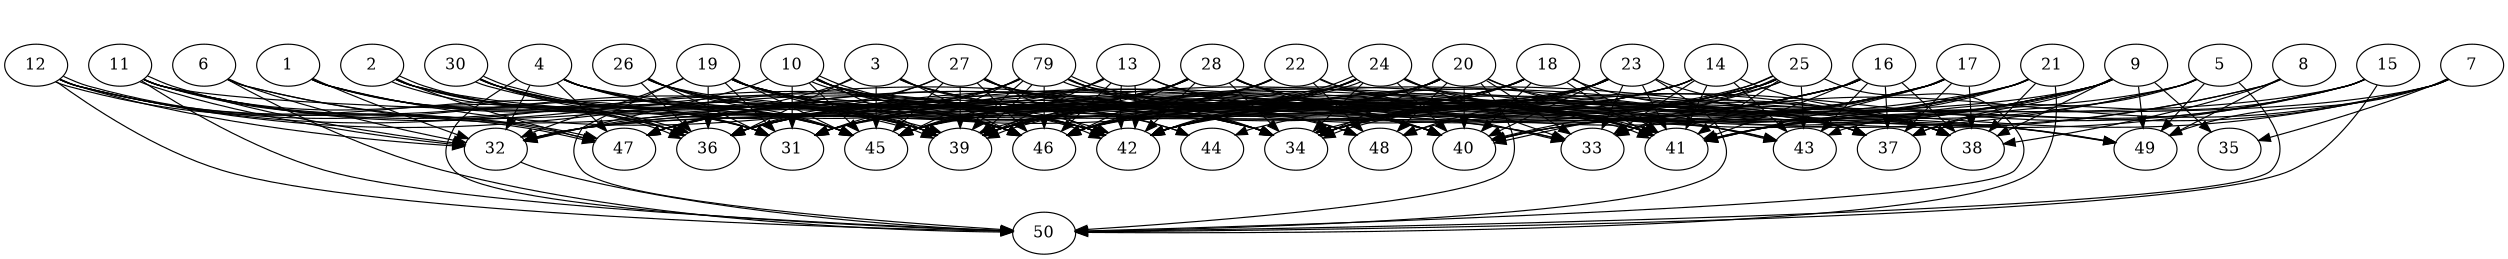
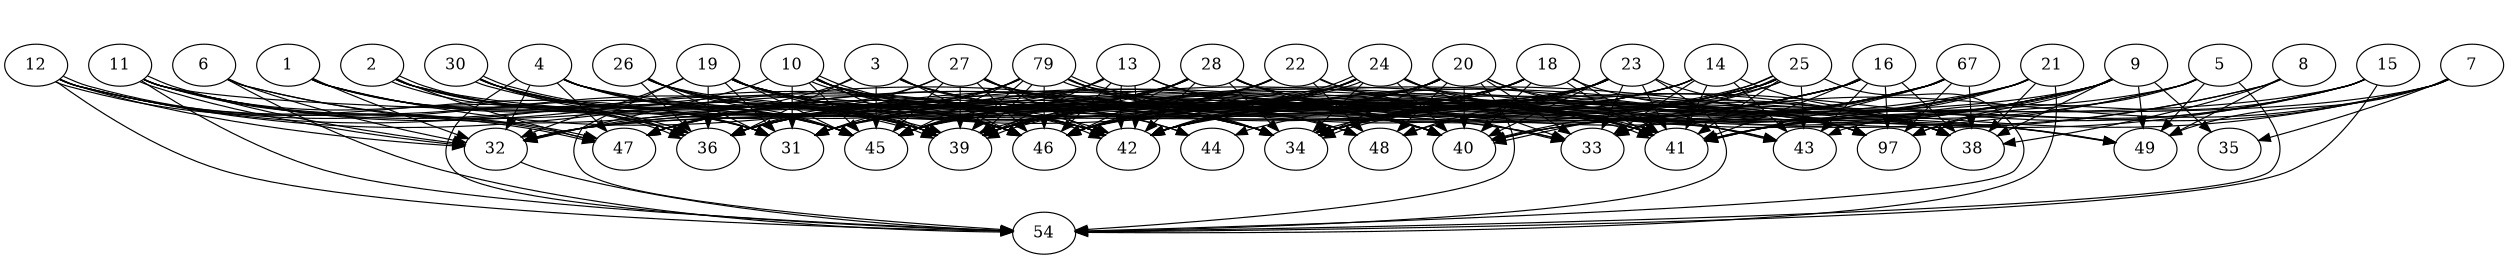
  digraph {
    node [alpha=0.06]
    1 [alpha=0.05 expect_size=16618496]
    31 [expect_size=20038656]
    32 [alpha=0.05 expect_size=43367424]
    36 [alpha=0.10 expect_size=41717760]
    39 [alpha=0.09 expect_size=7331840]
    40 [expect_size=24430592]
    45 [expect_size=51309568]
-   50 [alpha=0.14 expect_size=32599040]
+   50 [alpha=0.14 expect_size=32599040 label=54]
    2 [alpha=0.08 expect_size=23351296]
-   37 [alpha=0.16 expect_size=7207936]
+   37 [alpha=0.16 expect_size=7207936 label=97]
    42 [alpha=0.19 expect_size=41809920]
    46 [alpha=0.16 expect_size=30076928]
    47 [alpha=0.14 expect_size=5532672]
    3 [expect_size=48515072]
    41 [alpha=0.02 expect_size=28126208]
    44 [alpha=0.08 expect_size=17653760]
    4 [alpha=0.19 expect_size=26370048]
    34 [alpha=0.14 expect_size=37218304]
    5 [alpha=0.14 expect_size=49085440]
    49 [alpha=0.11 expect_size=12142592]
    6 [expect_size=19309568]
    7 [alpha=0.15 expect_size=31332352]
    33 [alpha=0.05 expect_size=34670592]
    35 [alpha=0.11 expect_size=24952832]
    8 [alpha=0.09 expect_size=8383488]
    38 [expect_size=41884672]
    9 [alpha=0.02 expect_size=31753216]
    10 [alpha=0.05 expect_size=34557952]
    11 [alpha=0.02 expect_size=28634112]
    12 [alpha=0.18 expect_size=39428096]
    13 [alpha=0.20 expect_size=9945088]
    14 [alpha=0.07 expect_size=24848384]
    43 [alpha=0.14 expect_size=5293056]
    15 [expect_size=23430144]
    48 [alpha=0.03 expect_size=44320768]
    16 [alpha=0.17 expect_size=9631744]
-   17 [alpha=0.04 expect_size=24701952]
+   17 [alpha=0.04 expect_size=24701952 label=67]
    18 [expect_size=12503040]
    19 [alpha=0.17 expect_size=34468864]
    20 [alpha=0.11 expect_size=39742464]
    21 [alpha=0.10 expect_size=50760704]
    22 [alpha=0.16 expect_size=7165952]
    23 [alpha=0.01 expect_size=48710656]
    24 [alpha=0.15 expect_size=47577088]
    25 [alpha=0.07 expect_size=17439744]
    26 [alpha=0.05 expect_size=31452160]
    27 [alpha=0.15 expect_size=23943168]
    28 [alpha=0.05 expect_size=33768448]
    n49 [alpha=0.07 expect_size=47524864 label=79]
    30 [alpha=0.02 expect_size=40944640]
    1 -> 31
    1 -> 32
    1 -> 36
    1 -> 39
    1 -> 40
    1 -> 45
    32 -> 50
    2 -> 31
    2 -> 36
    2 -> 36
    2 -> 37
    2 -> 42
    2 -> 46
    2 -> 47
    3 -> 32
    3 -> 36
    3 -> 40
    3 -> 45
    3 -> 46
    3 -> 41
    3 -> 44
    4 -> 32
    4 -> 39
    4 -> 40
    4 -> 45
    4 -> 50
    4 -> 37
    4 -> 42
    4 -> 47
    4 -> 34
    5 -> 39
    5 -> 45
    5 -> 50
    5 -> 37
    5 -> 34
    5 -> 49
    6 -> 32
    6 -> 50
    6 -> 42
    6 -> 34
    7 -> 40
    7 -> 42
    7 -> 41
    7 -> 49
    7 -> 33
    7 -> 35
    8 -> 42
    8 -> 46
    8 -> 49
    8 -> 38
    9 -> 31
    9 -> 39
    9 -> 45
    9 -> 37
    9 -> 42
    9 -> 41
    9 -> 44
    9 -> 49
    9 -> 35
    9 -> 38
    10 -> 31
    10 -> 32
    10 -> 39
    10 -> 40
    10 -> 45
    10 -> 42
    10 -> 42
    10 -> 46
    10 -> 44
    10 -> 34
    11 -> 32
    11 -> 32
    11 -> 36
    11 -> 45
    11 -> 50
    11 -> 42
    11 -> 46
    11 -> 47
    11 -> 49
    12 -> 31
    12 -> 32
    12 -> 39
    12 -> 50
    12 -> 42
    12 -> 47
    12 -> 47
    12 -> 34
    13 -> 39
    13 -> 40
    13 -> 45
    13 -> 42
    13 -> 42
    13 -> 46
    13 -> 47
    13 -> 41
    14 -> 45
    14 -> 42
    14 -> 46
    14 -> 47
    14 -> 41
    14 -> 33
    14 -> 38
    14 -> 43
    15 -> 50
    15 -> 42
    15 -> 46
    15 -> 41
    15 -> 43
    15 -> 48
    16 -> 31
    16 -> 45
    16 -> 37
    16 -> 42
    16 -> 46
    16 -> 41
    16 -> 34
    16 -> 38
    16 -> 43
    17 -> 31
    17 -> 39
    17 -> 40
    17 -> 37
    17 -> 42
    17 -> 41
    17 -> 34
    17 -> 38
    18 -> 31
    18 -> 39
    18 -> 40
    18 -> 45
    18 -> 37
    18 -> 42
    18 -> 46
    18 -> 41
    18 -> 41
    18 -> 34
    19 -> 31
    19 -> 32
    19 -> 36
    19 -> 39
    19 -> 40
    19 -> 45
    19 -> 50
    19 -> 42
    19 -> 46
    19 -> 41
    19 -> 34
    19 -> 33
    20 -> 31
    20 -> 36
    20 -> 39
    20 -> 40
    20 -> 45
    20 -> 50
    20 -> 37
    20 -> 42
    20 -> 46
    20 -> 34
    20 -> 33
    20 -> 43
    20 -> 48
    21 -> 32
    21 -> 39
    21 -> 40
    21 -> 50
    21 -> 41
    21 -> 34
    21 -> 38
    22 -> 32
    22 -> 39
    22 -> 45
    22 -> 46
    22 -> 33
    22 -> 38
    22 -> 48
    23 -> 32
    23 -> 36
    23 -> 39
    23 -> 40
    23 -> 50
    23 -> 42
    23 -> 46
    23 -> 41
    23 -> 34
    23 -> 33
    23 -> 38
    23 -> 48
    24 -> 31
    24 -> 36
    24 -> 39
    24 -> 39
    24 -> 40
    24 -> 42
    24 -> 46
    24 -> 47
    24 -> 41
    24 -> 34
    24 -> 49
    24 -> 33
    25 -> 36
    25 -> 39
    25 -> 40
    25 -> 40
    25 -> 50
    25 -> 42
    25 -> 46
    25 -> 41
    25 -> 34
    25 -> 34
    25 -> 33
    25 -> 43
    26 -> 31
    26 -> 36
    26 -> 39
    26 -> 45
    26 -> 42
    26 -> 46
    26 -> 43
    27 -> 36
    27 -> 39
    27 -> 45
    27 -> 42
    27 -> 46
    27 -> 47
    27 -> 34
    27 -> 33
    27 -> 38
    28 -> 32
    28 -> 36
    28 -> 39
    28 -> 40
    28 -> 45
    28 -> 42
    28 -> 46
    28 -> 47
    28 -> 41
    28 -> 34
    28 -> 38
    28 -> 43
    n49 -> 31
    n49 -> 36
    n49 -> 39
    n49 -> 39
    n49 -> 45
    n49 -> 46
    n49 -> 47
    n49 -> 41
    n49 -> 41
    n49 -> 34
    n49 -> 49
    n49 -> 48
    30 -> 31
    30 -> 36
    30 -> 39
    30 -> 39
    30 -> 45
    30 -> 46
    30 -> 48
  }
